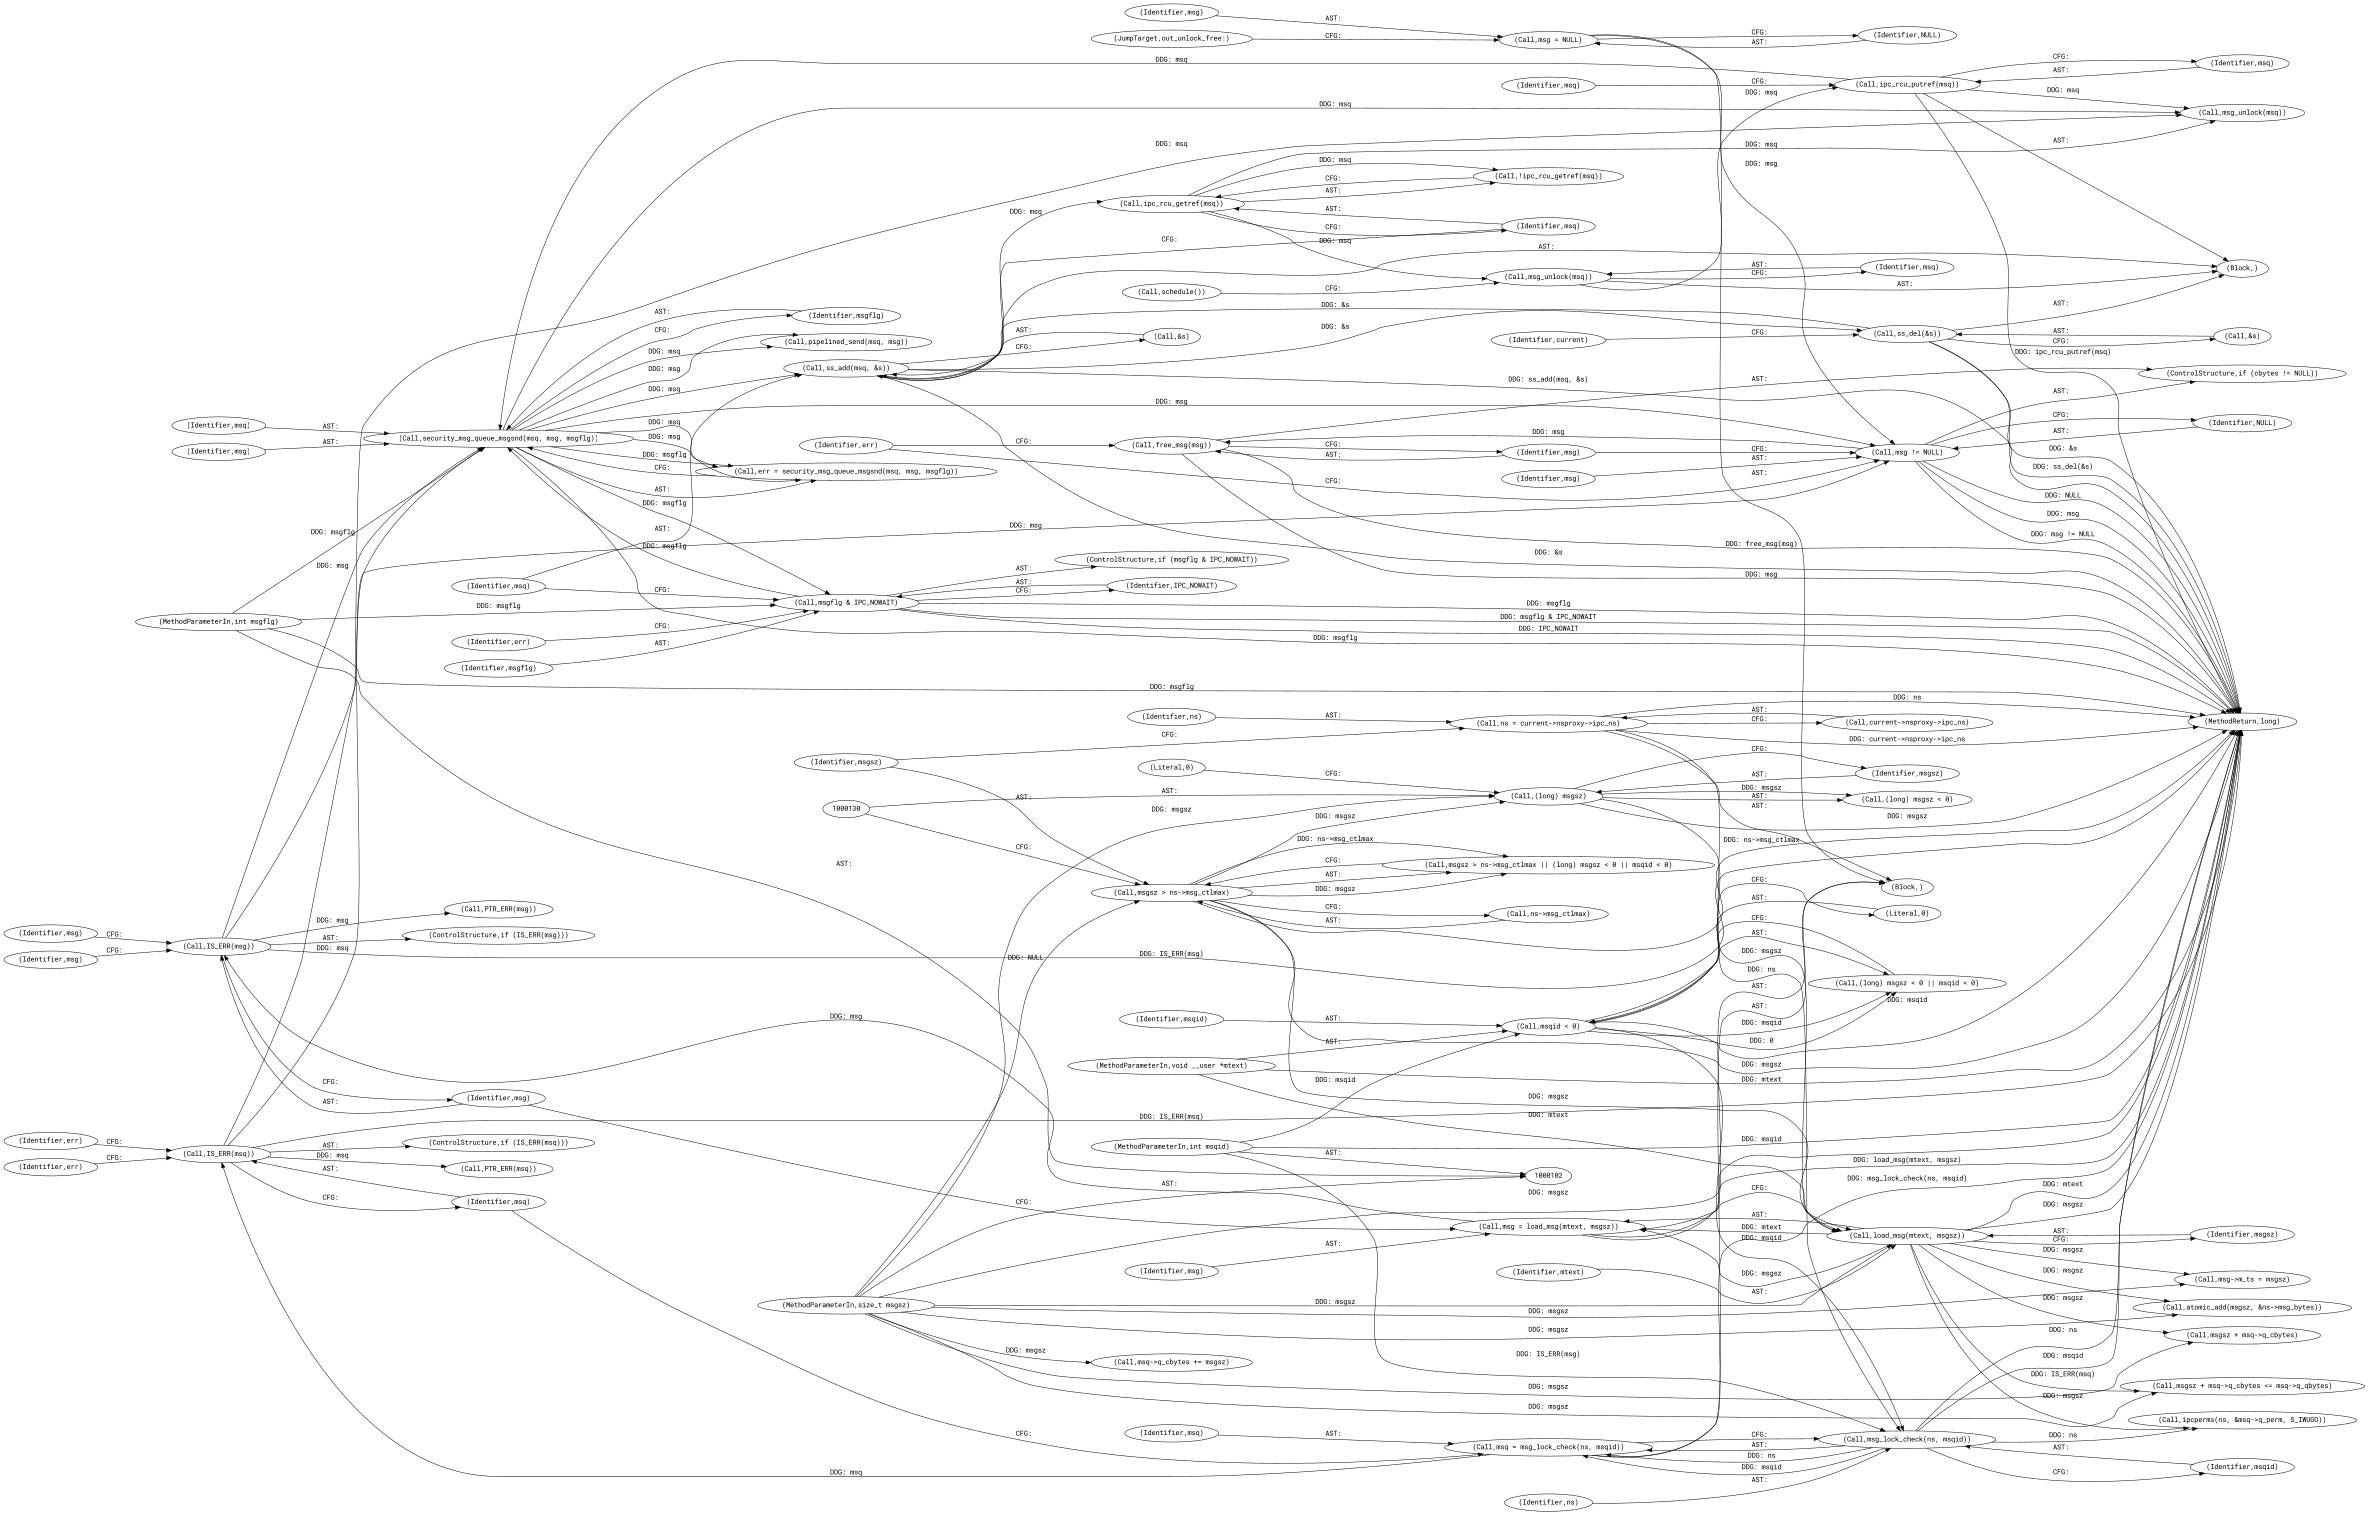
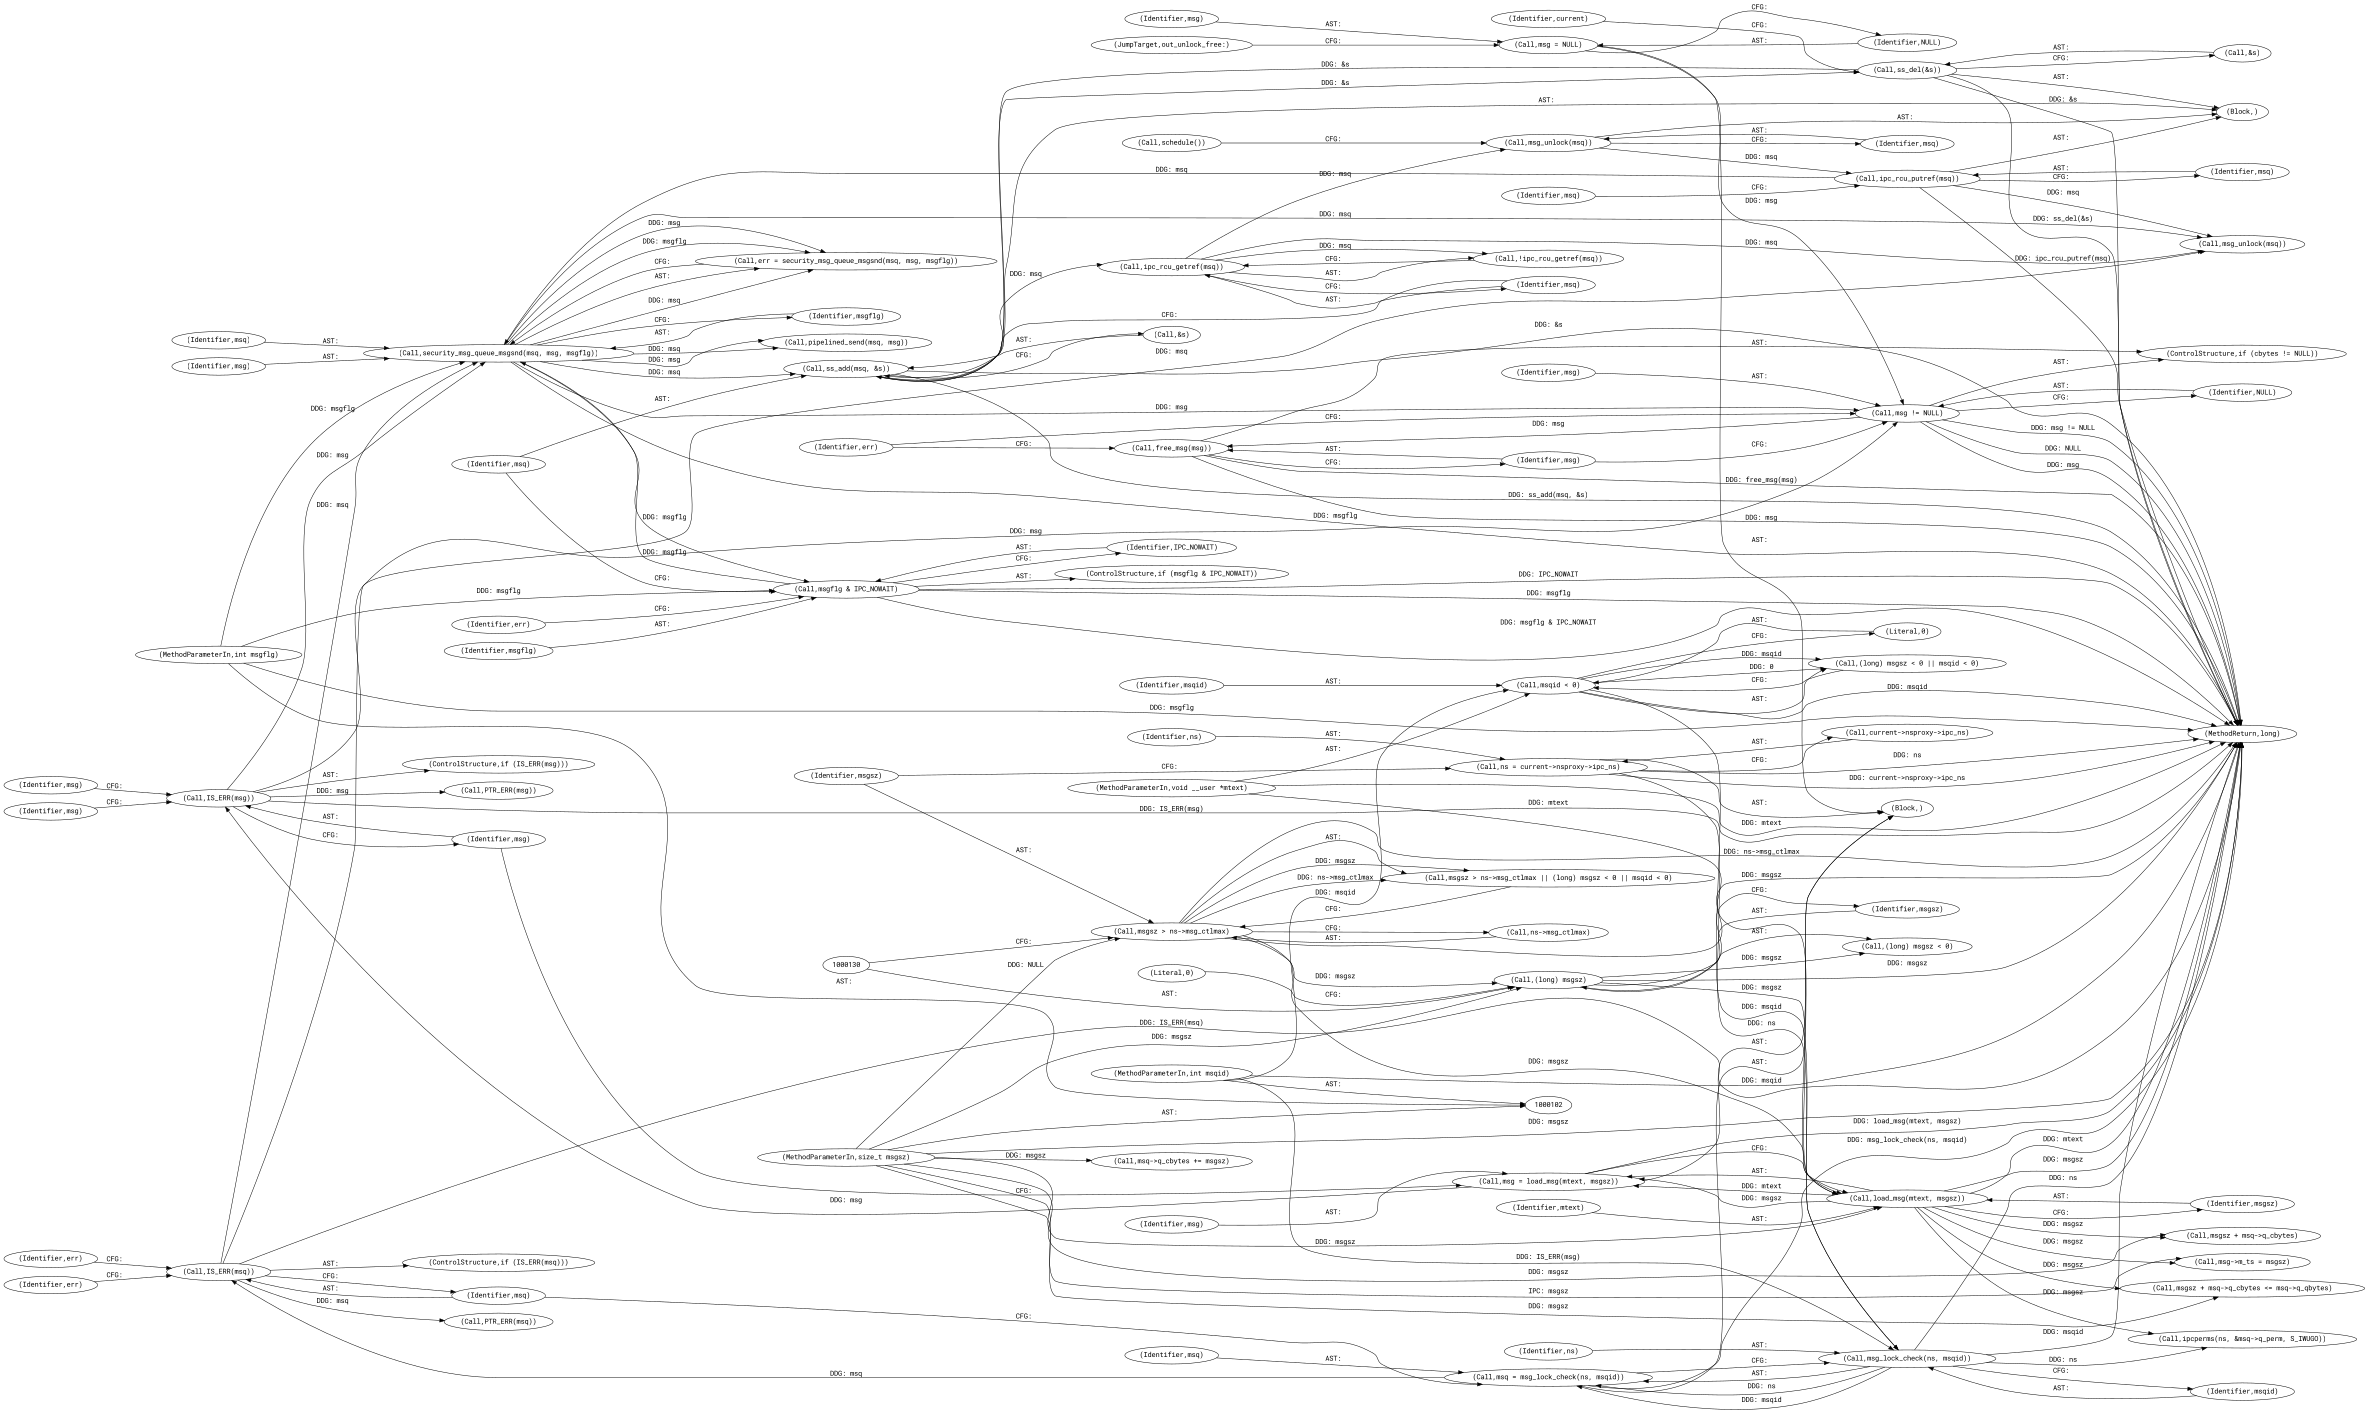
  digraph {
    fontname="Roboto Mono"
    rankdir=LR
    node [fontname="Roboto Mono"]
    edge [fontname="Roboto Mono"]
    n1 [label="(Call,free_msg(msg))"]
    n2 [label="(Identifier,msg)"]
    n3 [label="(ControlStructure,if (cbytes != NULL))"]
    n4 [label="(MethodReturn,long)"]
    n5 [label="(Call,msg != NULL)"]
    n6 [label="(Identifier,NULL)"]
    n7 [label="(Call,IS_ERR(msg))"]
    n8 [label="(Call,security_msg_queue_msgsnd(msq, msg, msgflg))"]
    n9 [label="(ControlStructure,if (IS_ERR(msg)))"]
    n10 [label="(Call,PTR_ERR(msg))"]
    n11 [label="(Identifier,msg)"]
    n12 [label="(Call,ss_add(msq, &s))"]
    n13 [label="(Call,msgflg & IPC_NOWAIT)"]
    n14 [label="(Call,pipelined_send(msq, msg))"]
    n15 [label="(Call,err = security_msg_queue_msgsnd(msq, msg, msgflg))"]
    n16 [label="(Identifier,msgflg)"]
    n17 [label="(Call,msg_unlock(msq))"]
    n18 [label="(Call,msg = load_msg(mtext, msgsz))"]
    n19 [label="(Call,load_msg(mtext, msgsz))"]
    n20 [label="(Block,)"]
    n21 [label="(Call,msg->m_ts = msgsz)"]
    n22 [label="(Call,msgsz + msq->q_cbytes)"]
-   n23 [label="(Call,atomic_add(msgsz, &ns->msg_bytes))"]
    n24 [label="(Identifier,msgsz)"]
    n25 [label="(Call,msgsz + msq->q_cbytes <= msq->q_qbytes)"]
    n26 [label="(Call,ipcperms(ns, &msq->q_perm, S_IWUGO))"]
    n27 [label="(Call,msq->q_cbytes += msgsz)"]
    n28 [label="(MethodParameterIn,void __user *mtext)"]
    n29 [label="(Call,msqid < 0)"]
    n30 [label="(Call,msgsz > ns->msg_ctlmax)"]
    n31 [label="(Call,(long) msgsz)"]
    n32 [label="(Call,ns->msg_ctlmax)"]
    n33 [label="(Call,msgsz > ns->msg_ctlmax || (long) msgsz < 0 || msqid < 0)"]
    n34 [label="(Call,(long) msgsz < 0)"]
    n35 [label="(Identifier,msgsz)"]
    n36 [label="(MethodParameterIn,size_t msgsz)"]
    1000102
    n38 [label="(Call,msg = NULL)"]
    n39 [label="(Identifier,NULL)"]
    n40 [label="(Block,)"]
    n41 [label="(Call,ipc_rcu_getref(msq))"]
    n42 [label="(Call,ss_del(&s))"]
    n43 [label="(Call,&s)"]
    n44 [label="(ControlStructure,if (msgflg & IPC_NOWAIT))"]
    n45 [label="(Identifier,IPC_NOWAIT)"]
    n46 [label="(Call,ipc_rcu_putref(msq))"]
    n47 [label="(Identifier,msq)"]
    n48 [label="(Call,msg_unlock(msq))"]
    n49 [label="(Identifier,msq)"]
    n50 [label="(Call,!ipc_rcu_getref(msq))"]
    n51 [label="(Identifier,msq)"]
    n52 [label="(Call,&s)"]
    n53 [label="(Call,IS_ERR(msq))"]
    n54 [label="(Call,PTR_ERR(msq))"]
    n55 [label="(Identifier,msq)"]
    n56 [label="(ControlStructure,if (IS_ERR(msq)))"]
    n57 [label="(Call,msq = msg_lock_check(ns, msqid))"]
    n58 [label="(Call,msg_lock_check(ns, msqid))"]
    n59 [label="(Identifier,msqid)"]
    n60 [label="(Call,ns = current->nsproxy->ipc_ns)"]
    n61 [label="(Call,current->nsproxy->ipc_ns)"]
    n62 [label="(Call,(long) msgsz < 0 || msqid < 0)"]
    n63 [label="(Literal,0)"]
    n64 [label="(MethodParameterIn,int msqid)"]
    n65 [label="(MethodParameterIn,int msgflg)"]
    n66 [label="(Identifier,err)"]
    n67 [label="(Identifier,msg)"]
    n68 [label="(Identifier,msg)"]
    n69 [label="(Identifier,msq)"]
    n70 [label="(Identifier,ns)"]
    n71 [label="(Identifier,ns)"]
    n72 [label="(Literal,0)"]
    n73 [label="(Identifier,err)"]
    n74 [label="(Identifier,msgsz)"]
    n75 [label="(Identifier,err)"]
    n76 [label="(Identifier,msq)"]
    n77 [label="(Identifier,msq)"]
    n78 [label="(Identifier,mtext)"]
    n79 [label="(Identifier,current)"]
    n80 [label="(Identifier,msg)"]
    n81 [label="(Identifier,msgflg)"]
    n82 [label="(JumpTarget,out_unlock_free:)"]
    n83 [label="(Identifier,msqid)"]
    n84 [label="(Identifier,msg)"]
    n85 [label="(Call,schedule())"]
    n86 [label="(Identifier,msg)"]
    n87 [label="(Identifier,msg)"]
    n88 [label="(Identifier,err)"]
    n89 [label="(Identifier,msq)"]
    1000130
    n1 -> n2 [label="CFG: "]
    n1 -> n3 [label="AST: "]
    n1 -> n4 [label="DDG: msg"]
    n1 -> n4 [label="DDG: free_msg(msg)"]
    n2 -> n1 [label="AST: "]
    n2 -> n5 [label="CFG: "]
    n5 -> n1 [label="DDG: msg"]
    n5 -> n3 [label="AST: "]
    n5 -> n4 [label="DDG: msg"]
    n5 -> n4 [label="DDG: msg != NULL"]
    n5 -> n4 [label="DDG: NULL"]
    n5 -> n6 [label="CFG: "]
    n6 -> n5 [label="AST: "]
    n7 -> n4 [label="DDG: IS_ERR(msg)"]
    n7 -> n5 [label="DDG: msg"]
    n7 -> n8 [label="DDG: msg"]
    n7 -> n9 [label="AST: "]
    n7 -> n10 [label="DDG: msg"]
    n7 -> n11 [label="CFG: "]
    n8 -> n4 [label="DDG: msgflg"]
    n8 -> n5 [label="DDG: msg"]
    n8 -> n12 [label="DDG: msq"]
    n8 -> n13 [label="DDG: msgflg"]
    n8 -> n14 [label="DDG: msq"]
    n8 -> n14 [label="DDG: msg"]
    n8 -> n15 [label="AST: "]
    n8 -> n15 [label="DDG: msq"]
    n8 -> n15 [label="DDG: msg"]
    n8 -> n15 [label="DDG: msgflg"]
    n8 -> n16 [label="CFG: "]
    n8 -> n17 [label="DDG: msq"]
    n11 -> n7 [label="AST: "]
    n11 -> n18 [label="CFG: "]
    n12 -> n4 [label="DDG: &s"]
    n12 -> n4 [label="DDG: ss_add(msq, &s)"]
    n12 -> n40 [label="AST: "]
    n12 -> n41 [label="DDG: msq"]
    n12 -> n42 [label="DDG: &s"]
    n12 -> n43 [label="CFG: "]
    n13 -> n4 [label="DDG: msgflg & IPC_NOWAIT"]
    n13 -> n4 [label="DDG: IPC_NOWAIT"]
    n13 -> n4 [label="DDG: msgflg"]
    n13 -> n8 [label="DDG: msgflg"]
    n13 -> n44 [label="AST: "]
    n13 -> n45 [label="CFG: "]
    n15 -> n8 [label="CFG: "]
    n16 -> n8 [label="AST: "]
    n18 -> n4 [label="DDG: load_msg(mtext, msgsz)"]
    n18 -> n7 [label="DDG: msg"]
    n18 -> n19 [label="CFG: "]
    n18 -> n20 [label="AST: "]
    n19 -> n4 [label="DDG: mtext"]
    n19 -> n4 [label="DDG: msgsz"]
    n19 -> n18 [label="AST: "]
    n19 -> n18 [label="DDG: mtext"]
    n19 -> n18 [label="DDG: msgsz"]
    n19 -> n21 [label="DDG: msgsz"]
    n19 -> n22 [label="DDG: msgsz"]
-   n19 -> n23 [label="DDG: msgsz"]
    n19 -> n24 [label="CFG: "]
-   n19 -> n25 [label="DDG: IS_ERR(msq)"]
+   n19 -> n25 [label="DDG: msgsz"]
    n19 -> n26 [label="DDG: msgsz"]
    n24 -> n19 [label="AST: "]
    n28 -> n4 [label="DDG: mtext"]
    n28 -> n19 [label="DDG: mtext"]
    n28 -> n29 [label="AST: "]
    n29 -> n4 [label="DDG: msqid"]
    n29 -> n58 [label="DDG: msqid"]
    n29 -> n62 [label="AST: "]
    n29 -> n62 [label="DDG: msqid"]
    n29 -> n62 [label="DDG: 0"]
    n29 -> n63 [label="CFG: "]
    n30 -> n4 [label="DDG: msgsz"]
    n30 -> n4 [label="DDG: ns->msg_ctlmax"]
    n30 -> n19 [label="DDG: msgsz"]
    n30 -> n31 [label="DDG: msgsz"]
    n30 -> n32 [label="CFG: "]
    n30 -> n33 [label="AST: "]
    n30 -> n33 [label="DDG: msgsz"]
    n30 -> n33 [label="DDG: ns->msg_ctlmax"]
    n31 -> n4 [label="DDG: msgsz"]
    n31 -> n19 [label="DDG: msgsz"]
    n31 -> n34 [label="AST: "]
    n31 -> n34 [label="DDG: msgsz"]
    n31 -> n35 [label="CFG: "]
    n32 -> n30 [label="AST: "]
    n33 -> n30 [label="CFG: "]
    n35 -> n31 [label="AST: "]
    n36 -> n4 [label="DDG: msgsz"]
    n36 -> n19 [label="DDG: msgsz"]
-   n36 -> n21 [label="DDG: msgsz"]
+   n36 -> n21 [label="IPC: msgsz"]
    n36 -> n22 [label="DDG: msgsz"]
-   n36 -> n23 [label="DDG: msgsz"]
    n36 -> n25 [label="DDG: msgsz"]
    n36 -> n27 [label="DDG: msgsz"]
    n36 -> n30 [label="DDG: NULL"]
    n36 -> n31 [label="DDG: msgsz"]
    n36 -> 1000102 [label="AST: "]
    n38 -> n5 [label="DDG: msg"]
    n38 -> n20 [label="AST: "]
    n38 -> n39 [label="CFG: "]
    n39 -> n38 [label="AST: "]
    n41 -> n17 [label="DDG: msq"]
    n41 -> n48 [label="DDG: msq"]
    n41 -> n50 [label="AST: "]
    n41 -> n50 [label="DDG: msq"]
    n41 -> n51 [label="CFG: "]
    n42 -> n4 [label="DDG: &s"]
    n42 -> n4 [label="DDG: ss_del(&s)"]
    n42 -> n12 [label="DDG: &s"]
    n42 -> n40 [label="AST: "]
    n42 -> n52 [label="CFG: "]
    n43 -> n12 [label="AST: "]
    n45 -> n13 [label="AST: "]
    n46 -> n4 [label="DDG: ipc_rcu_putref(msq)"]
    n46 -> n8 [label="DDG: msq"]
    n46 -> n17 [label="DDG: msq"]
    n46 -> n40 [label="AST: "]
    n46 -> n47 [label="CFG: "]
    n47 -> n46 [label="AST: "]
    n48 -> n40 [label="AST: "]
    n48 -> n46 [label="DDG: msq"]
    n48 -> n49 [label="CFG: "]
    n49 -> n48 [label="AST: "]
    n50 -> n41 [label="CFG: "]
    n51 -> n12 [label="CFG: "]
    n51 -> n41 [label="AST: "]
    n52 -> n42 [label="AST: "]
    n53 -> n4 [label="DDG: IS_ERR(msq)"]
    n53 -> n8 [label="DDG: msq"]
    n53 -> n17 [label="DDG: msq"]
    n53 -> n54 [label="DDG: msq"]
    n53 -> n55 [label="CFG: "]
    n53 -> n56 [label="AST: "]
    n55 -> n53 [label="AST: "]
    n55 -> n57 [label="CFG: "]
    n57 -> n4 [label="DDG: msg_lock_check(ns, msqid)"]
    n57 -> n20 [label="AST: "]
    n57 -> n53 [label="DDG: msq"]
    n57 -> n58 [label="CFG: "]
    n58 -> n4 [label="DDG: msqid"]
    n58 -> n4 [label="DDG: ns"]
    n58 -> n26 [label="DDG: ns"]
    n58 -> n57 [label="AST: "]
    n58 -> n57 [label="DDG: ns"]
    n58 -> n57 [label="DDG: msqid"]
    n58 -> n59 [label="CFG: "]
    n59 -> n58 [label="AST: "]
    n60 -> n4 [label="DDG: ns"]
    n60 -> n4 [label="DDG: current->nsproxy->ipc_ns"]
    n60 -> n20 [label="AST: "]
    n60 -> n58 [label="DDG: ns"]
    n60 -> n61 [label="CFG: "]
    n61 -> n60 [label="AST: "]
    n62 -> n29 [label="CFG: "]
    n63 -> n29 [label="AST: "]
    n64 -> n4 [label="DDG: msqid"]
    n64 -> n29 [label="DDG: msqid"]
    n64 -> 1000102 [label="AST: "]
    n64 -> n58 [label="DDG: IS_ERR(msg)"]
    n65 -> n4 [label="DDG: msgflg"]
    n65 -> n8 [label="DDG: msgflg"]
    n65 -> n13 [label="DDG: msgflg"]
    n65 -> 1000102 [label="AST: "]
    n66 -> n1 [label="CFG: "]
    n66 -> n5 [label="CFG: "]
    n67 -> n7 [label="CFG: "]
    n68 -> n5 [label="AST: "]
    n69 -> n46 [label="CFG: "]
    n70 -> n60 [label="AST: "]
    n71 -> n58 [label="AST: "]
    n72 -> n31 [label="CFG: "]
    n73 -> n13 [label="CFG: "]
    n74 -> n30 [label="AST: "]
    n74 -> n60 [label="CFG: "]
    n75 -> n53 [label="CFG: "]
    n76 -> n8 [label="AST: "]
    n77 -> n57 [label="AST: "]
    n78 -> n19 [label="AST: "]
    n79 -> n42 [label="CFG: "]
    n80 -> n18 [label="AST: "]
    n81 -> n13 [label="AST: "]
    n82 -> n38 [label="CFG: "]
    n83 -> n29 [label="AST: "]
    n84 -> n38 [label="AST: "]
    n85 -> n48 [label="CFG: "]
    n86 -> n7 [label="CFG: "]
    n87 -> n8 [label="AST: "]
    n88 -> n53 [label="CFG: "]
    n89 -> n12 [label="AST: "]
    n89 -> n13 [label="CFG: "]
    1000130 -> n30 [label="CFG: "]
    1000130 -> n31 [label="AST: "]
  }
